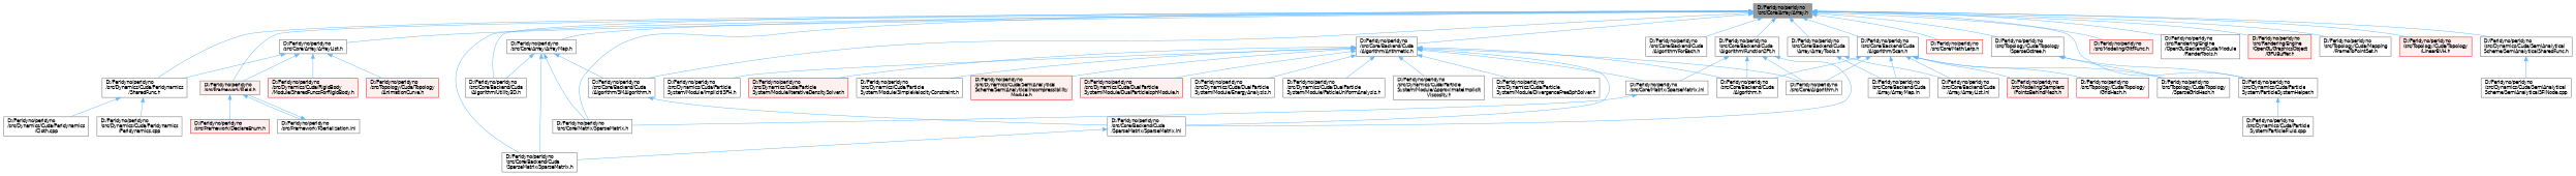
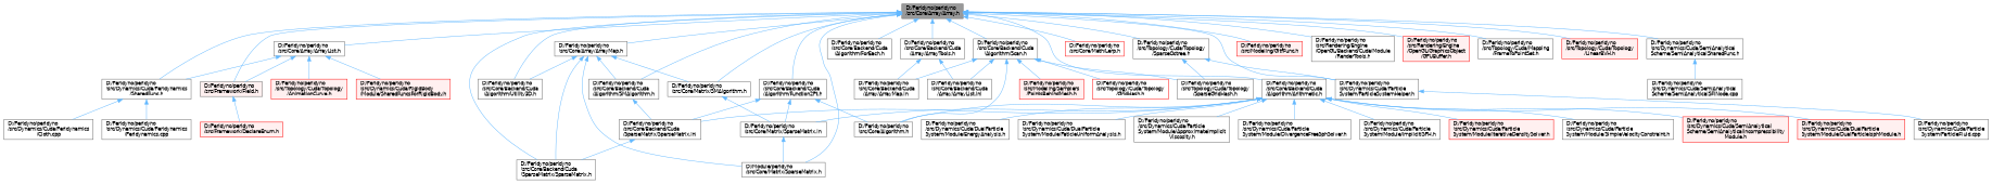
  digraph {
    node [color=grey40 fillcolor=white fontname=Helvetica fontsize=10 shape=box style=filled]
    edge [color=steelblue1 dir=back fontname=Helvetica fontsize=10 labelfontname=Helvetica labelfontsize=10 style=solid]
    n1 [color=gray40 fillcolor=grey60 fontcolor=black height=0.2 label="D:/Peridyno/peridyno\l/src/Core/Array/Array.h" width=0.4]
    n2 [height=0.2 label="D:/Peridyno/peridyno\l/src/Core/Array/ArrayList.h" width=0.4]
    n3 [height=0.2 label="D:/Peridyno/peridyno\l/src/Dynamics/Cuda/Peridynamics\l/SharedFunc.h" width=0.4]
    n4 [fillcolor="#FFF0F0" height=0.2 label="D:/Peridyno/peridyno\l/src/Framework/Field.h" width=0.4]
    n5 [height=0.2 label="D:/Peridyno/peridyno\l/src/Core/Array/ArrayMap.h" width=0.4]
    n6 [height=0.2 label="D:/Peridyno/peridyno\l/src/Core/Backend/Cuda\l/Algorithm/SMAlgorithm.h" width=0.4]
    n7 [height=0.2 label="D:/Peridyno/peridyno\l/src/Core/Backend/Cuda\l/SparseMatrix/SparseMatrix.h" width=0.4]
    n8 [height=0.2 label="D:/Peridyno/peridyno\l/src/Core/Backend/Cuda\l/Algorithm/Utility3D.h" width=0.4]
-   n10 [height=0.2 label="D:/Peridyno/peridyno\l/src/Core/Matrix/SparseMatrix.h" width=0.4]
+   n9 [height=0.2 label="D:/Peridyno/peridyno\l/src/Core/Matrix/SMAlgorithm.h" width=0.4]
+   n10 [height=0.2 label="D:/Module/peridyno\l/src/Core/Matrix/SparseMatrix.h" width=0.4]
    n11 [height=0.2 label="D:/Peridyno/peridyno\l/src/Core/Backend/Cuda\l/Algorithm/Arithmetic.h" width=0.4]
    n12 [height=0.2 label="D:/Peridyno/peridyno\l/src/Core/Backend/Cuda\l/Algorithm/ForEach.h" width=0.4]
    n13 [height=0.2 label="D:/Peridyno/peridyno\l/src/Core/Backend/Cuda\l/Algorithm/Function2Pt.h" width=0.4]
    n14 [height=0.2 label="D:/Peridyno/peridyno\l/src/Core/Backend/Cuda\l/Algorithm/Scan.h" width=0.4]
    n15 [height=0.2 label="D:/Peridyno/peridyno\l/src/Core/Backend/Cuda\l/Array/ArrayTools.h" width=0.4]
    n16 [color=red height=0.2 label="D:/Peridyno/peridyno\l/src/Core/Math/Lerp.h" width=0.4]
    n17 [height=0.2 label="D:/Peridyno/peridyno\l/src/Dynamics/Cuda/Particle\lSystem/ParticleSystemHelper.h" width=0.4]
    n18 [height=0.2 label="D:/Peridyno/peridyno\l/src/Dynamics/Cuda/SemiAnalytical\lScheme/SemiAnalyticalSharedFunc.h" width=0.4]
    n19 [color=red fillcolor="#FFF0F0" height=0.2 label="D:/Peridyno/peridyno\l/src/Modeling/GltfFunc.h" width=0.4]
    n20 [height=0.2 label="D:/Peridyno/peridyno\l/src/Rendering/Engine\l/OpenGL/Backend/Cuda/Module\l/RenderTools.h" width=0.4]
    n21 [color=red fillcolor="#FFF0F0" height=0.2 label="D:/Peridyno/peridyno\l/src/Rendering/Engine\l/OpenGL/GraphicsObject\l/GPUBuffer.h" width=0.4]
    n22 [height=0.2 label="D:/Peridyno/peridyno\l/src/Topology/Cuda/Mapping\l/FrameToPointSet.h" width=0.4]
    n23 [color=red fillcolor="#FFF0F0" height=0.2 label="D:/Peridyno/peridyno\l/src/Topology/Cuda/Topology\l/LinearBVH.h" width=0.4]
    n24 [height=0.2 label="D:/Peridyno/peridyno\l/src/Topology/Cuda/Topology\l/SparseOctree.h" width=0.4]
    n25 [color=red fillcolor="#FFF0F0" height=0.2 label="D:/Peridyno/peridyno\l/src/Dynamics/Cuda/RigidBody\l/Module/SharedFuncsForRigidBody.h" width=0.4]
    n26 [color=red fillcolor="#FFF0F0" height=0.2 label="D:/Peridyno/peridyno\l/src/Topology/Cuda/Topology\l/AnimationCurve.h" width=0.4]
    n27 [height=0.2 label="D:/Peridyno/peridyno\l/src/Dynamics/Cuda/Peridynamics\l/Cloth.cpp" width=0.4]
    n28 [height=0.2 label="D:/Peridyno/peridyno\l/src/Dynamics/Cuda/Peridynamics\l/Peridynamics.cpp" width=0.4]
    n29 [color=red fillcolor="#FFF0F0" height=0.2 label="D:/Peridyno/peridyno\l/src/Framework/DeclareEnum.h" width=0.4]
-   n30 [height=0.2 label="D:/Peridyno/peridyno\l/src/Framework/FSerialization.inl" width=0.4]
    n31 [height=0.2 label="D:/Peridyno/peridyno\l/src/Core/Backend/Cuda\l/SparseMatrix/SparseMatrix.inl" width=0.4]
    n32 [height=0.2 label="D:/Peridyno/peridyno\l/src/Core/Matrix/SparseMatrix.inl" width=0.4]
    n33 [height=0.2 label="D:/Peridyno/peridyno\l/src/Core/Algorithm.h" width=0.4]
-   n34 [height=0.2 label="D:/Peridyno/peridyno\l/src/Core/Backend/Cuda\l/Algorithm.h" width=0.4]
    n35 [color=red fillcolor="#FFF0F0" height=0.2 label="D:/Peridyno/peridyno\l/src/Dynamics/Cuda/DualParticle\lSystem/Module/DualParticleIsphModule.h" width=0.4]
    n36 [height=0.2 label="D:/Peridyno/peridyno\l/src/Dynamics/Cuda/DualParticle\lSystem/Module/EnergyAnalysis.h" width=0.4]
    n37 [height=0.2 label="D:/Peridyno/peridyno\l/src/Dynamics/Cuda/DualParticle\lSystem/Module/PaticleUniformAnalysis.h" width=0.4]
    n38 [height=0.2 label="D:/Peridyno/peridyno\l/src/Dynamics/Cuda/Particle\lSystem/Module/ApproximateImplicit\lViscosity.h" width=0.4]
    n39 [height=0.2 label="D:/Peridyno/peridyno\l/src/Dynamics/Cuda/Particle\lSystem/Module/DivergenceFreeSphSolver.h" width=0.4]
    n40 [height=0.2 label="D:/Peridyno/peridyno\l/src/Dynamics/Cuda/Particle\lSystem/Module/ImplicitISPH.h" width=0.4]
    n41 [color=red fillcolor="#FFF0F0" height=0.2 label="D:/Peridyno/peridyno\l/src/Dynamics/Cuda/Particle\lSystem/Module/IterativeDensitySolver.h" width=0.4]
    n42 [height=0.2 label="D:/Peridyno/peridyno\l/src/Dynamics/Cuda/Particle\lSystem/Module/SimpleVelocityConstraint.h" width=0.4]
    n43 [color=red fillcolor="#FFF0F0" height=0.2 label="D:/Peridyno/peridyno\l/src/Dynamics/Cuda/SemiAnalytical\lScheme/SemiAnalyticalIncompressibility\lModule.h" width=0.4]
    n44 [height=0.2 label="D:/Peridyno/peridyno\l/src/Core/Backend/Cuda\l/Array/ArrayList.inl" width=0.4]
    n45 [height=0.2 label="D:/Peridyno/peridyno\l/src/Core/Backend/Cuda\l/Array/ArrayMap.inl" width=0.4]
    n46 [color=red fillcolor="#FFF0F0" height=0.2 label="D:/Peridyno/peridyno\l/src/Modeling/Samplers\l/PointsBehindMesh.h" width=0.4]
    n47 [color=red height=0.2 label="D:/Peridyno/peridyno\l/src/Topology/Cuda/Topology\l/GridHash.h" width=0.4]
    n48 [height=0.2 label="D:/Peridyno/peridyno\l/src/Topology/Cuda/Topology\l/SparseGridHash.h" width=0.4]
    n49 [height=0.2 label="D:/Peridyno/peridyno\l/src/Dynamics/Cuda/Particle\lSystem/ParticleFluid.cpp" width=0.4]
    n50 [height=0.2 label="D:/Peridyno/peridyno\l/src/Dynamics/Cuda/SemiAnalytical\lScheme/SemiAnalyticalSFINode.cpp" width=0.4]
    n1 -> n2
    n1 -> n3
    n1 -> n4
    n1 -> n5
    n1 -> n6
    n1 -> n7
    n1 -> n8
+   n1 -> n9
    n1 -> n10
    n1 -> n11
    n1 -> n12
    n1 -> n13
    n1 -> n14
    n1 -> n15
    n1 -> n16
    n1 -> n17
    n1 -> n18
    n1 -> n19
    n1 -> n20
    n1 -> n21
    n1 -> n22
    n1 -> n23
    n1 -> n24
    n2 -> n3
    n2 -> n4
    n2 -> n25
    n2 -> n26
    n3 -> n27
    n3 -> n28
    n4 -> n29
-   n4 -> n30
    n5 -> n6
    n5 -> n7
    n5 -> n8
+   n5 -> n9
    n5 -> n10
    n6 -> n31
+   n9 -> n32
    n11 -> n31
    n11 -> n32
    n11 -> n33
-   n11 -> n34
    n11 -> n35
    n11 -> n36
    n11 -> n37
    n11 -> n38
    n11 -> n39
    n11 -> n40
    n11 -> n41
    n11 -> n42
    n11 -> n43
    n13 -> n31
    n13 -> n32
    n13 -> n33
-   n13 -> n34
    n14 -> n33
-   n14 -> n34
    n14 -> n44
    n14 -> n45
    n14 -> n46
    n14 -> n47
    n14 -> n48
    n15 -> n44
    n15 -> n45
    n17 -> n49
    n18 -> n50
    n24 -> n17
    n24 -> n48
-   n30 -> n4
    n31 -> n7
    n32 -> n10
  }
